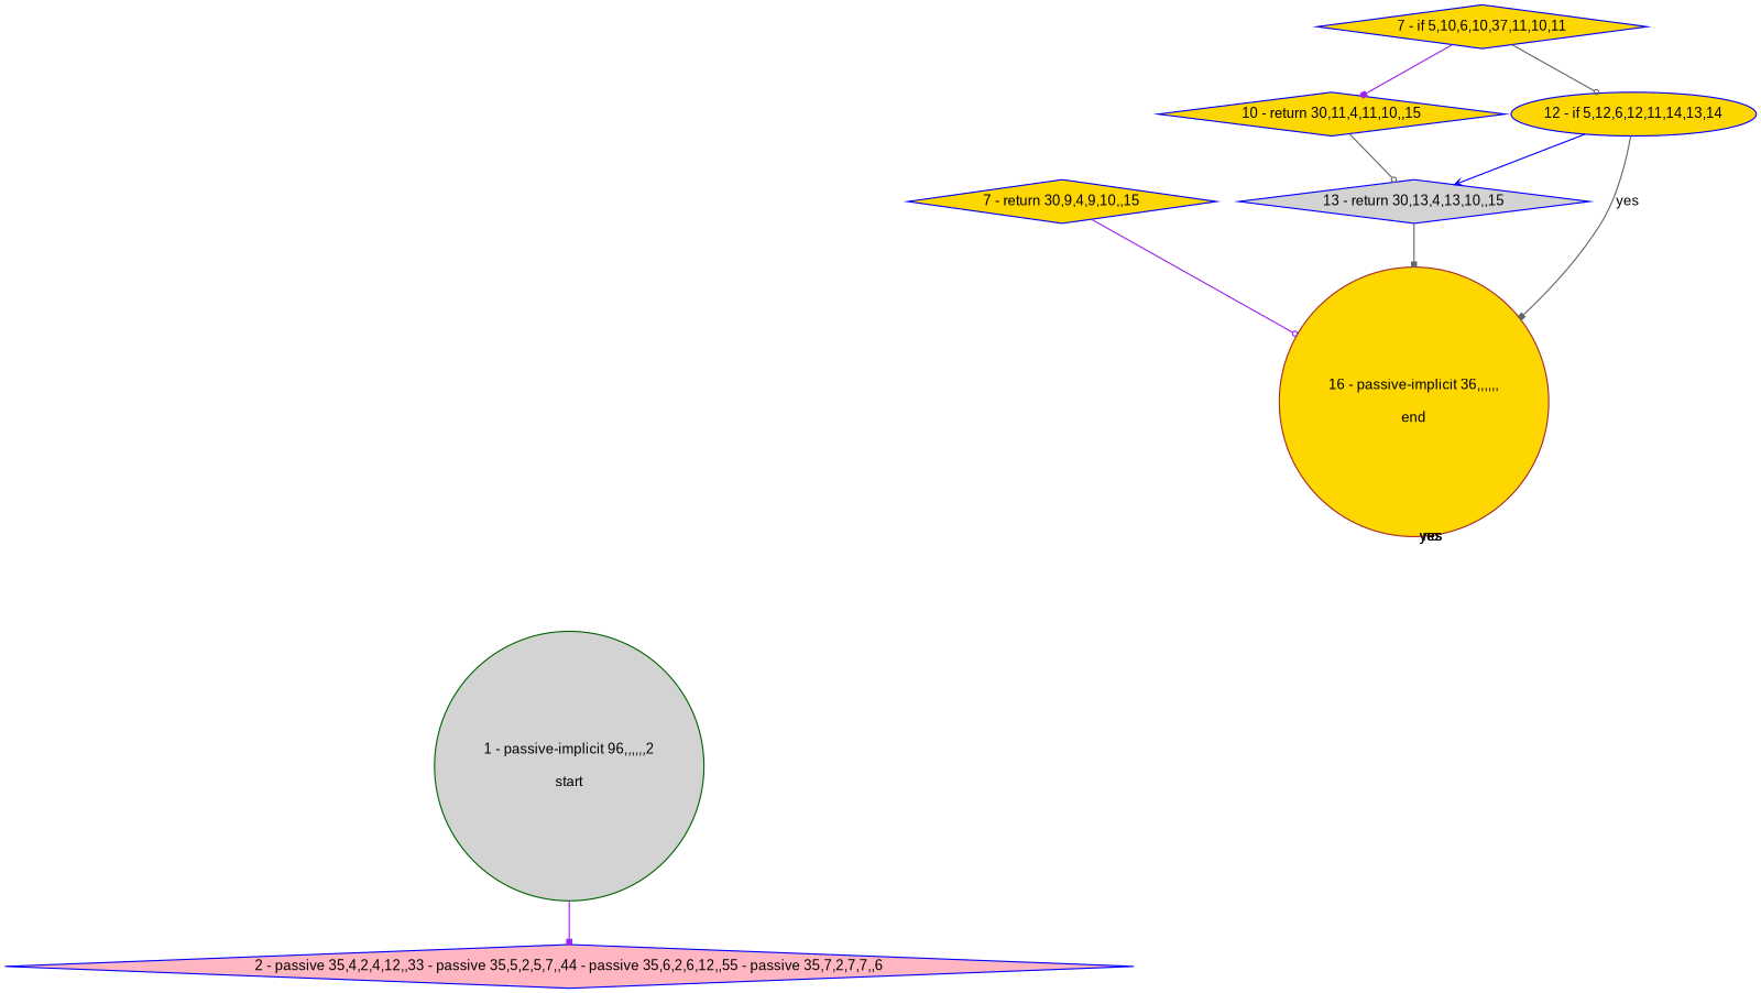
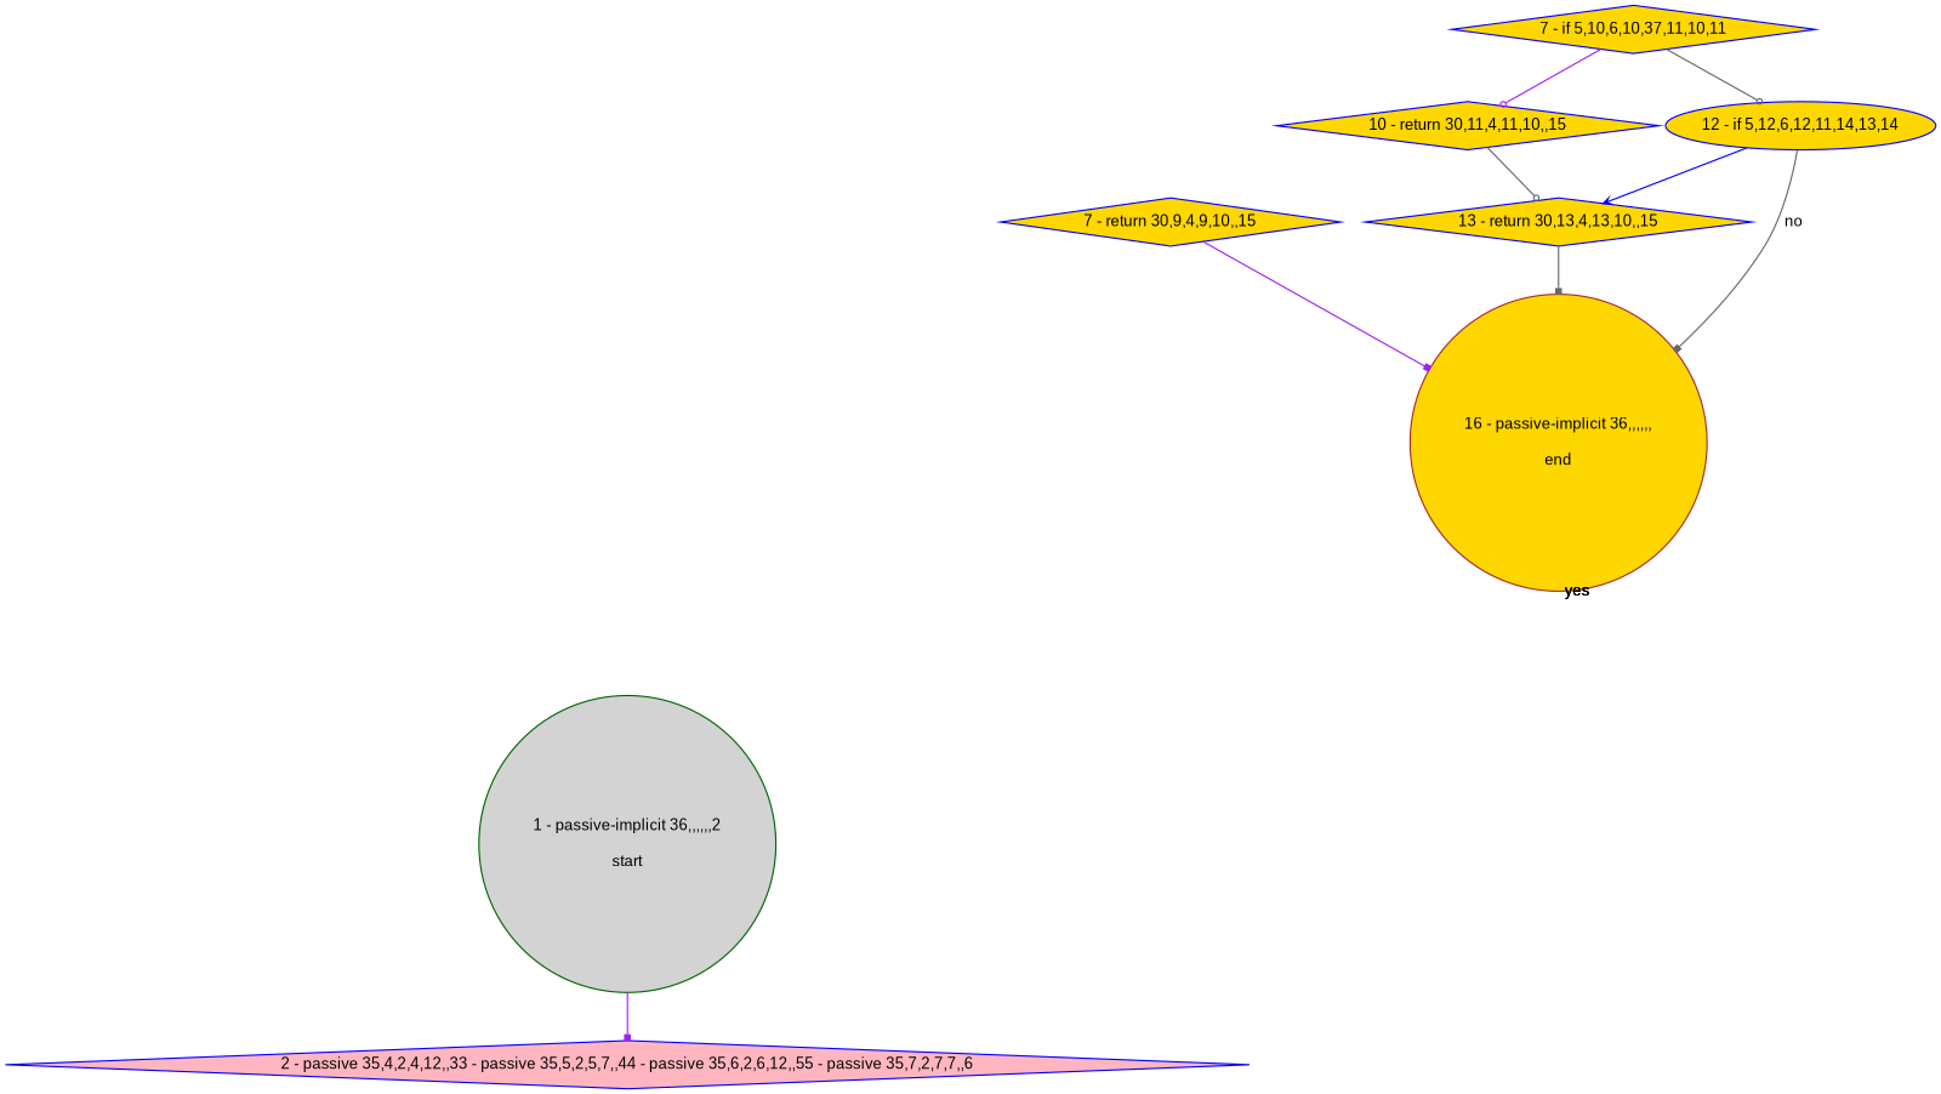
  digraph {
    bgcolor=white
    compound=true
    fillcolor="#FFFFCC"
    fontname=Arial
    fontsize=12
    pack=true
    packmode=clust
    style="rounded,filled"
    node [color="#0000ff" compound=true fillcolor=gold fixedsize=false fontname=Arial fontsize=12 node_initialized=no shape=diamond style=filled]
    edge [arrowhead=odot arrowsize=0.5 arrowtail=none color=gray40 compound=true dir=forward fontcolor=black fontname=Arial fontsize=12]
    n1 [fillcolor=lightpink label="2 - passive 35,4,2,4,12,,33 - passive 35,5,2,5,7,,44 - passive 35,6,2,6,12,,55 - passive 35,7,2,7,7,,6"]
-   n2 [color="#006400" fillcolor=lightgrey label="1 - passive-implicit 96,,,,,,2\n\nstart" shape=circle]
+   n2 [color="#006400" fillcolor=lightgrey label="1 - passive-implicit 36,,,,,,2\n\nstart" shape=circle]
    n3 [label="7 - return 30,9,4,9,10,,15"]
    n4 [color="#a52a2a" label="16 - passive-implicit 36,,,,,,\n\nend" shape=circle]
    n5 [label="7 - if 5,10,6,10,37,11,10,11"]
    n6 [label="10 - return 30,11,4,11,10,,15"]
    n7 [label="12 - if 5,12,6,12,11,14,13,14" shape=ellipse]
-   n8 [fillcolor=lightgrey label="13 - return 30,13,4,13,10,,15"]
+   n8 [label="13 - return 30,13,4,13,10,,15"]
    n2 -> n1 [arrowhead=box color=purple]
-   n3 -> n4 [color=purple]
-   n5 -> n6 [arrowhead=box color=purple label=yes]
-   n5 -> n7 [label=no]
+   n3 -> n4 [arrowhead=box color=purple]
+   n5 -> n6 [color=purple label=yes]
+   n5 -> n7 [label=yes]
    n6 -> n8
-   n7 -> n4 [arrowhead=box label=yes]
+   n7 -> n4 [arrowhead=box label=no]
    n7 -> n8 [arrowhead=vee color=blue label=yes]
    n8 -> n4 [arrowhead=box]
  }
